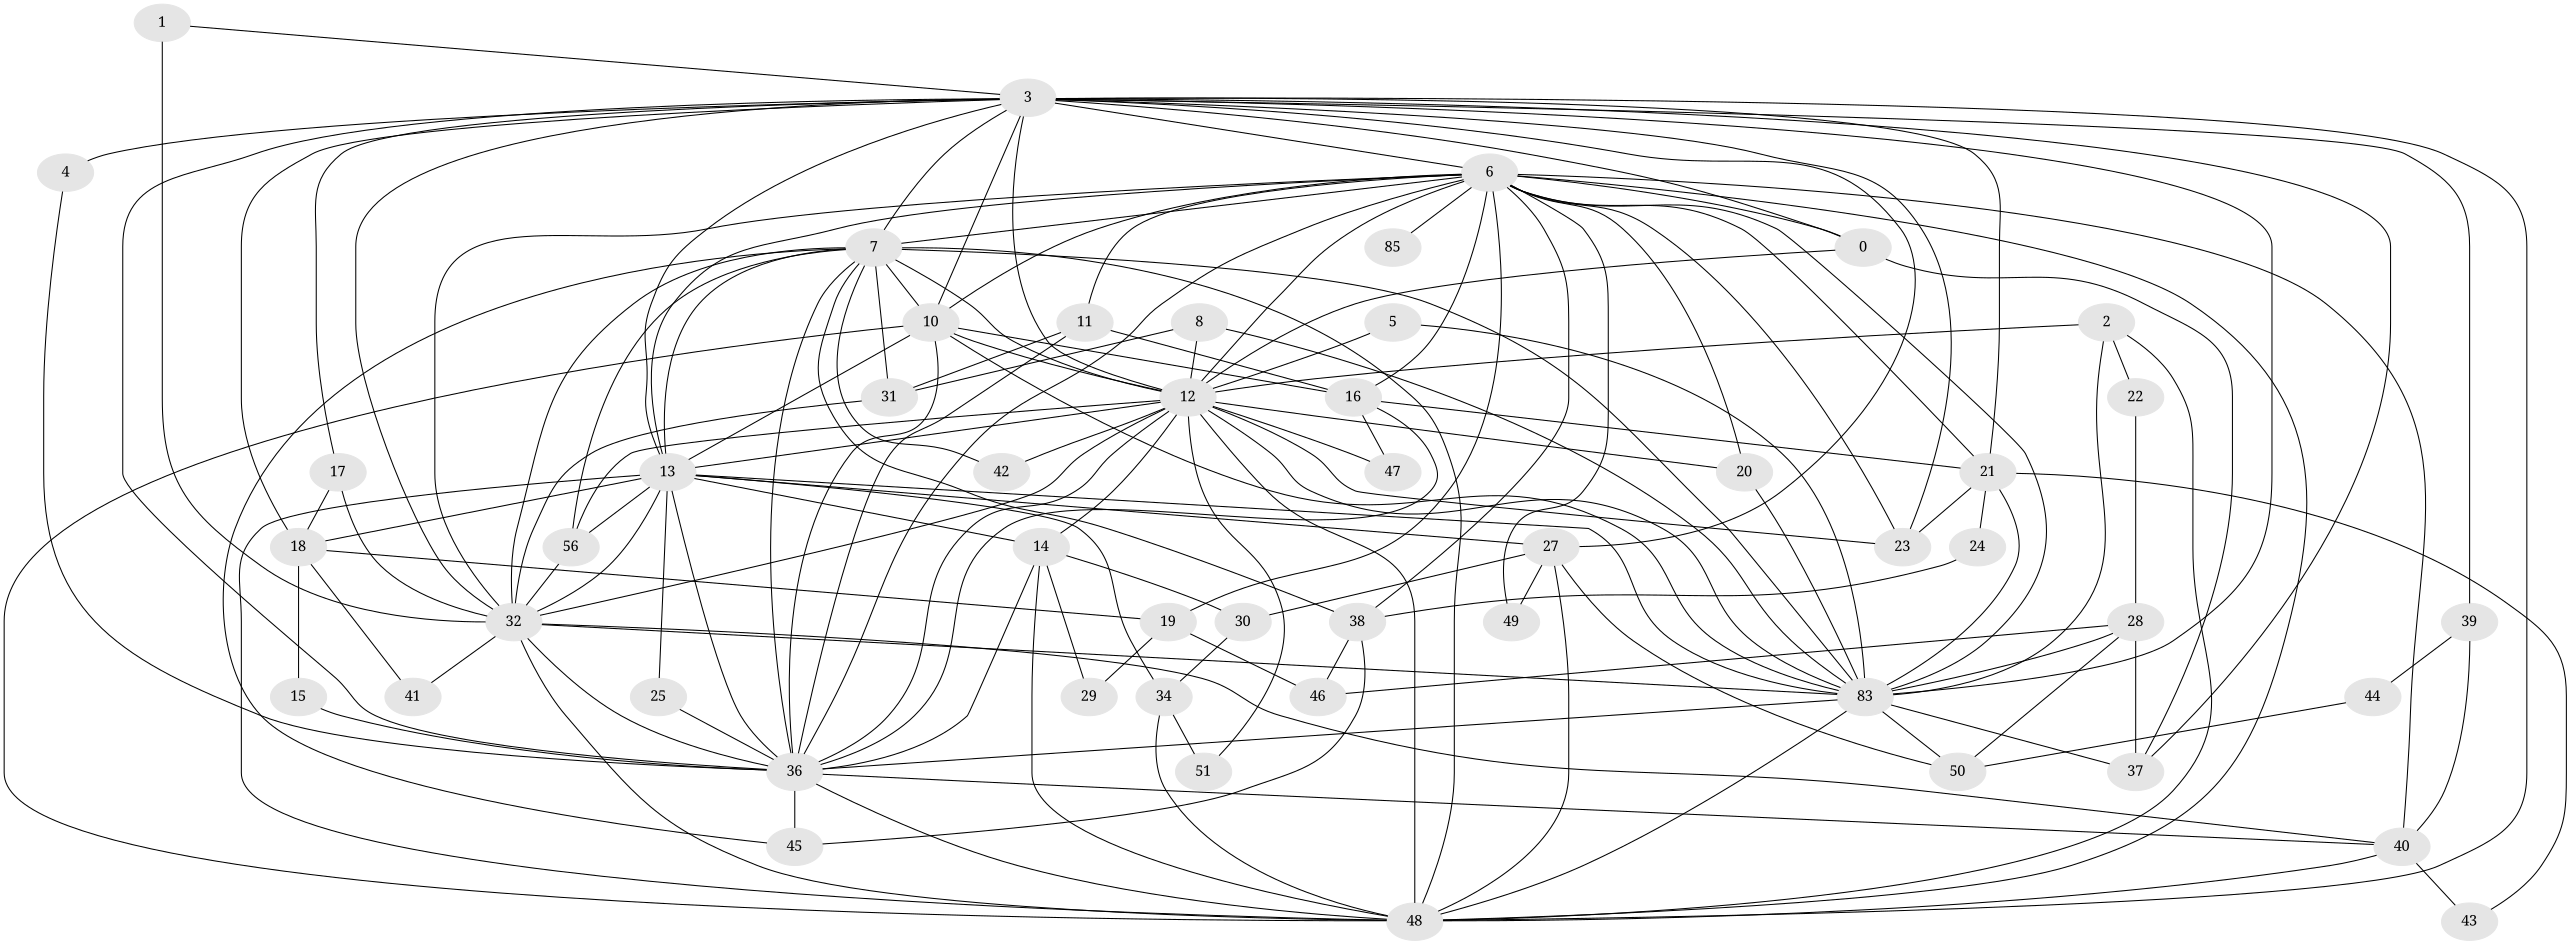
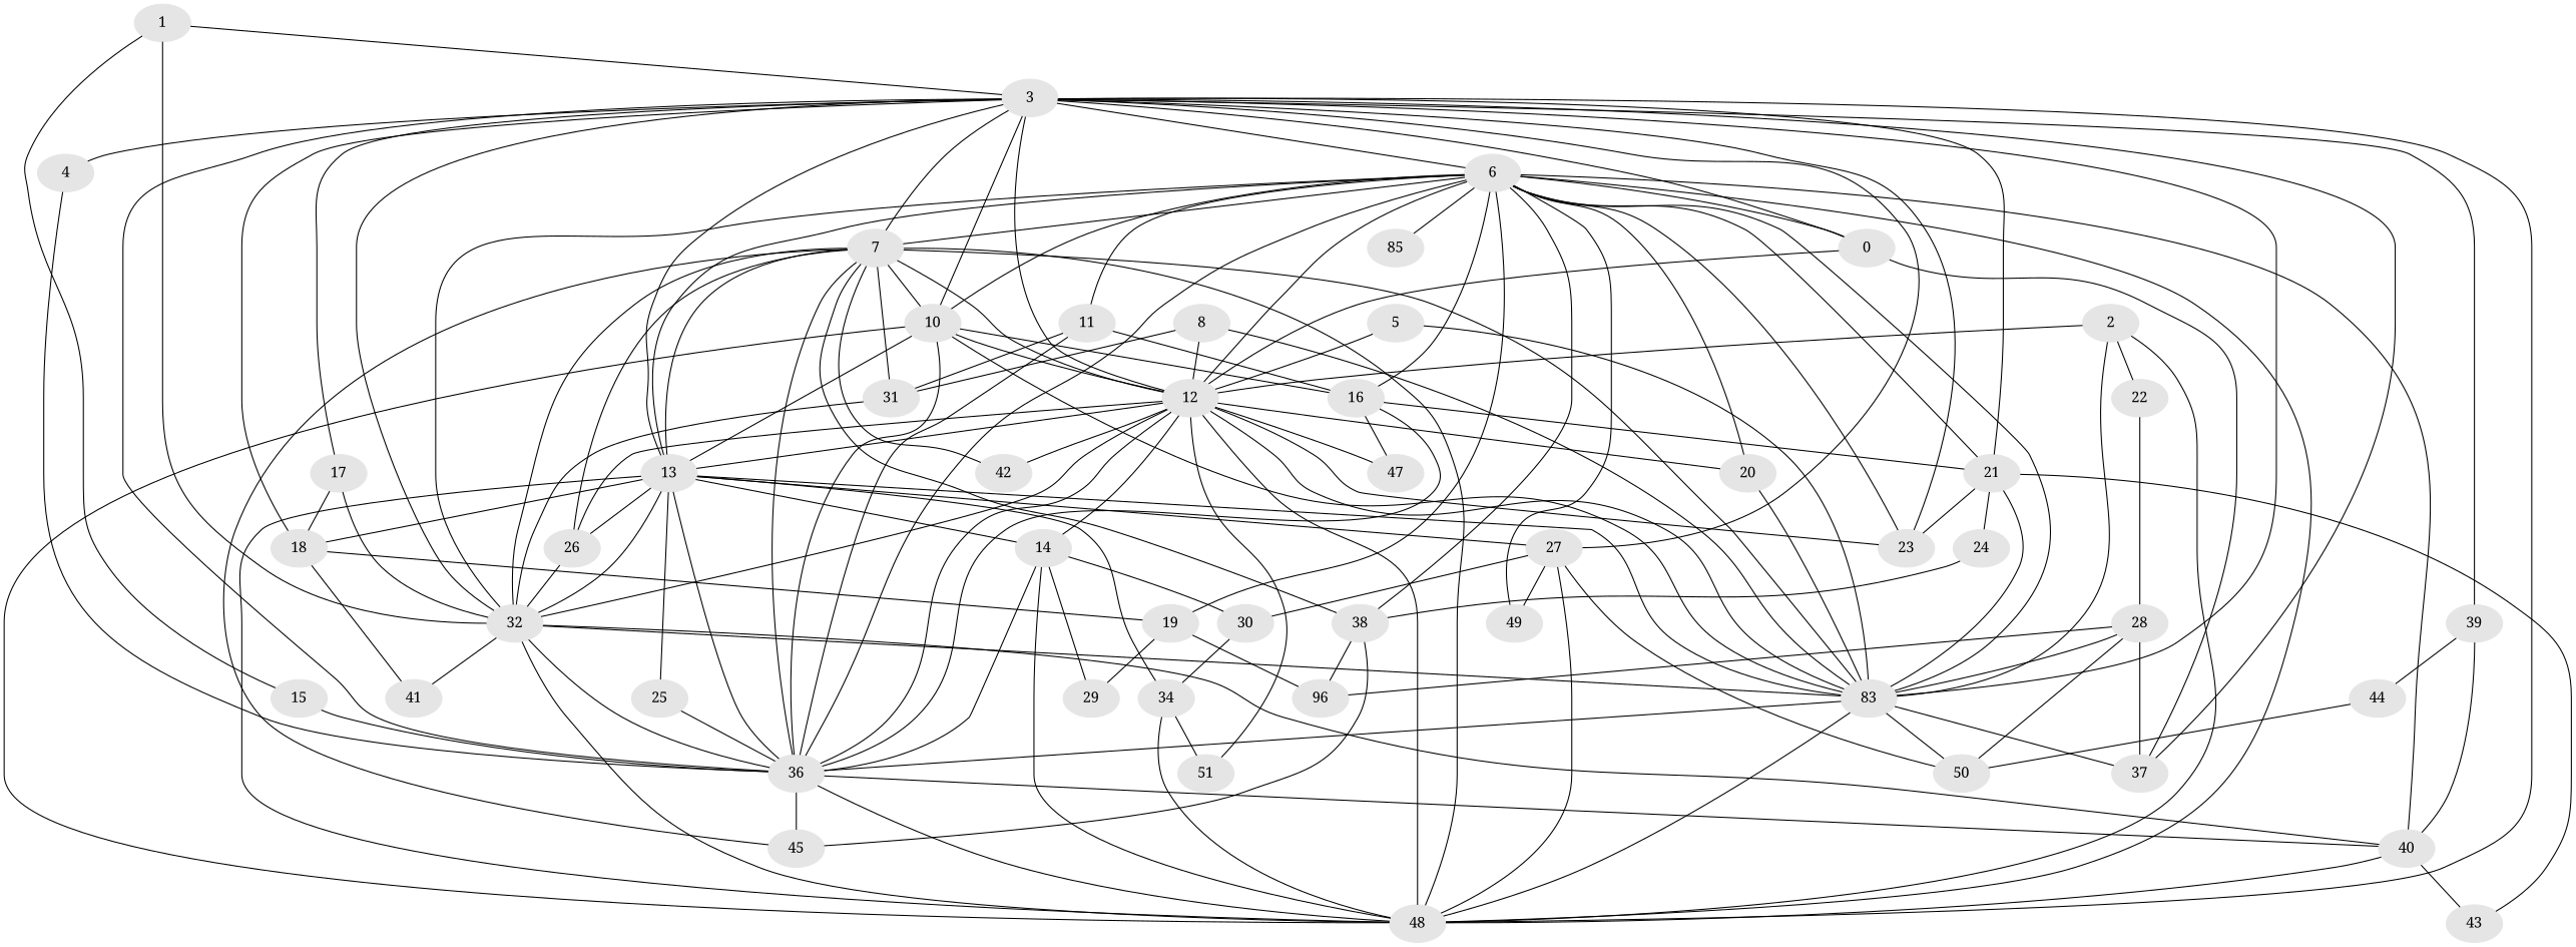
  graph {
    fontname="Noto Serif"
    node [color=gray90 fontname="Noto Serif" style=filled]
    edge [fontname="Noto Serif" weight=1.0]
    1
    3
    15
    32
    12
    n6 [label=83]
    48
    4
    6
    7
    n11 [label=0]
    10
    13
    17
    18
    21
    23
    27
    36
    37
    39
    40
    41
    2
    22
    20
-   26 [label=56]
+   26
    42
    14
    47
    51
    28
    50
    11
    16
    19
    n37 [label=85]
    38
    49
    31
    45
    25
    34
    24
    43
    30
    44
    5
    29
-   46
+   46 [label=96]
    8
    1 -- 3
-   18 -- 15
+   1 -- 15
    1 -- 32
    3 -- 32 [weight=2.0]
    3 -- 12
    3 -- n6 [weight=2.0]
    3 -- 48
    3 -- 4
    3 -- 6 [weight=2.0]
    3 -- 7 [weight=2.0]
    3 -- n11
    3 -- 10 [weight=3.0]
    3 -- 13
    3 -- 17
    3 -- 18
    3 -- 21 [weight=2.0]
    3 -- 23
    3 -- 27 [weight=2.0]
    3 -- 36
    3 -- 37
    3 -- 39
    15 -- 36 [weight=2.0]
    32 -- n6
    32 -- 48
    32 -- 36
    32 -- 40
    32 -- 41
    12 -- 32
    12 -- n6
    12 -- 48 [weight=2.0]
    12 -- 13
    12 -- 23
    12 -- 36 [weight=2.0]
    12 -- 20
    12 -- 26
    12 -- 42 [weight=2.0]
    12 -- 14
    12 -- 47 [weight=2.0]
    12 -- 51
    n6 -- 48
    n6 -- 36
    n6 -- 37
    n6 -- 50
    4 -- 36
    6 -- 32
    6 -- 12
    6 -- n6
    6 -- 48
    6 -- 7
    6 -- n11
    6 -- 10
    6 -- 13
    6 -- 21
    6 -- 23
    6 -- 36
    6 -- 40
    6 -- 20
    6 -- 11
    6 -- 16
    6 -- 19 [weight=2.0]
    6 -- n37
    6 -- 38
    6 -- 49
    7 -- 32
    7 -- 12
    7 -- n6
    7 -- 48
    7 -- 10
    7 -- 13
    7 -- 36
    7 -- 26
    7 -- 42
    7 -- 38
    7 -- 31
    7 -- 45
    n11 -- 12
    n11 -- 37
    10 -- 12 [weight=4.0]
    10 -- n6
    10 -- 48 [weight=2.0]
    10 -- 13
    10 -- 36 [weight=2.0]
    10 -- 16
    13 -- 32 [weight=2.0]
    13 -- n6
    13 -- 48
    13 -- 18 [weight=3.0]
    13 -- 27
    13 -- 36
    13 -- 26
    13 -- 14 [weight=2.0]
    13 -- 25
    13 -- 34
    17 -- 32
    17 -- 18
    18 -- 41
    18 -- 19
    21 -- n6
    21 -- 23
    21 -- 24
    21 -- 43
    27 -- 48
    27 -- 50
    27 -- 49
    27 -- 30
    36 -- 48
    36 -- 40
    36 -- 45 [weight=2.0]
    39 -- 40
    39 -- 44
    40 -- 48
    40 -- 43
    2 -- 12
    2 -- n6
    2 -- 48
    2 -- 22
    22 -- 28
    20 -- n6
    26 -- 32
    14 -- 48
    14 -- 36
    14 -- 30
    14 -- 29
    28 -- n6
    28 -- 37
    28 -- 50
    28 -- 46
    11 -- 36
    11 -- 16
    11 -- 31
    16 -- 21
    16 -- 36
    16 -- 47
    19 -- 29
    19 -- 46
    38 -- 45
    38 -- 46
    31 -- 32 [weight=2.0]
    25 -- 36
    34 -- 48
    34 -- 51
    24 -- 38
    30 -- 34
    44 -- 50
    5 -- 12
    5 -- n6
    8 -- 12
    8 -- n6
    8 -- 31
  }
